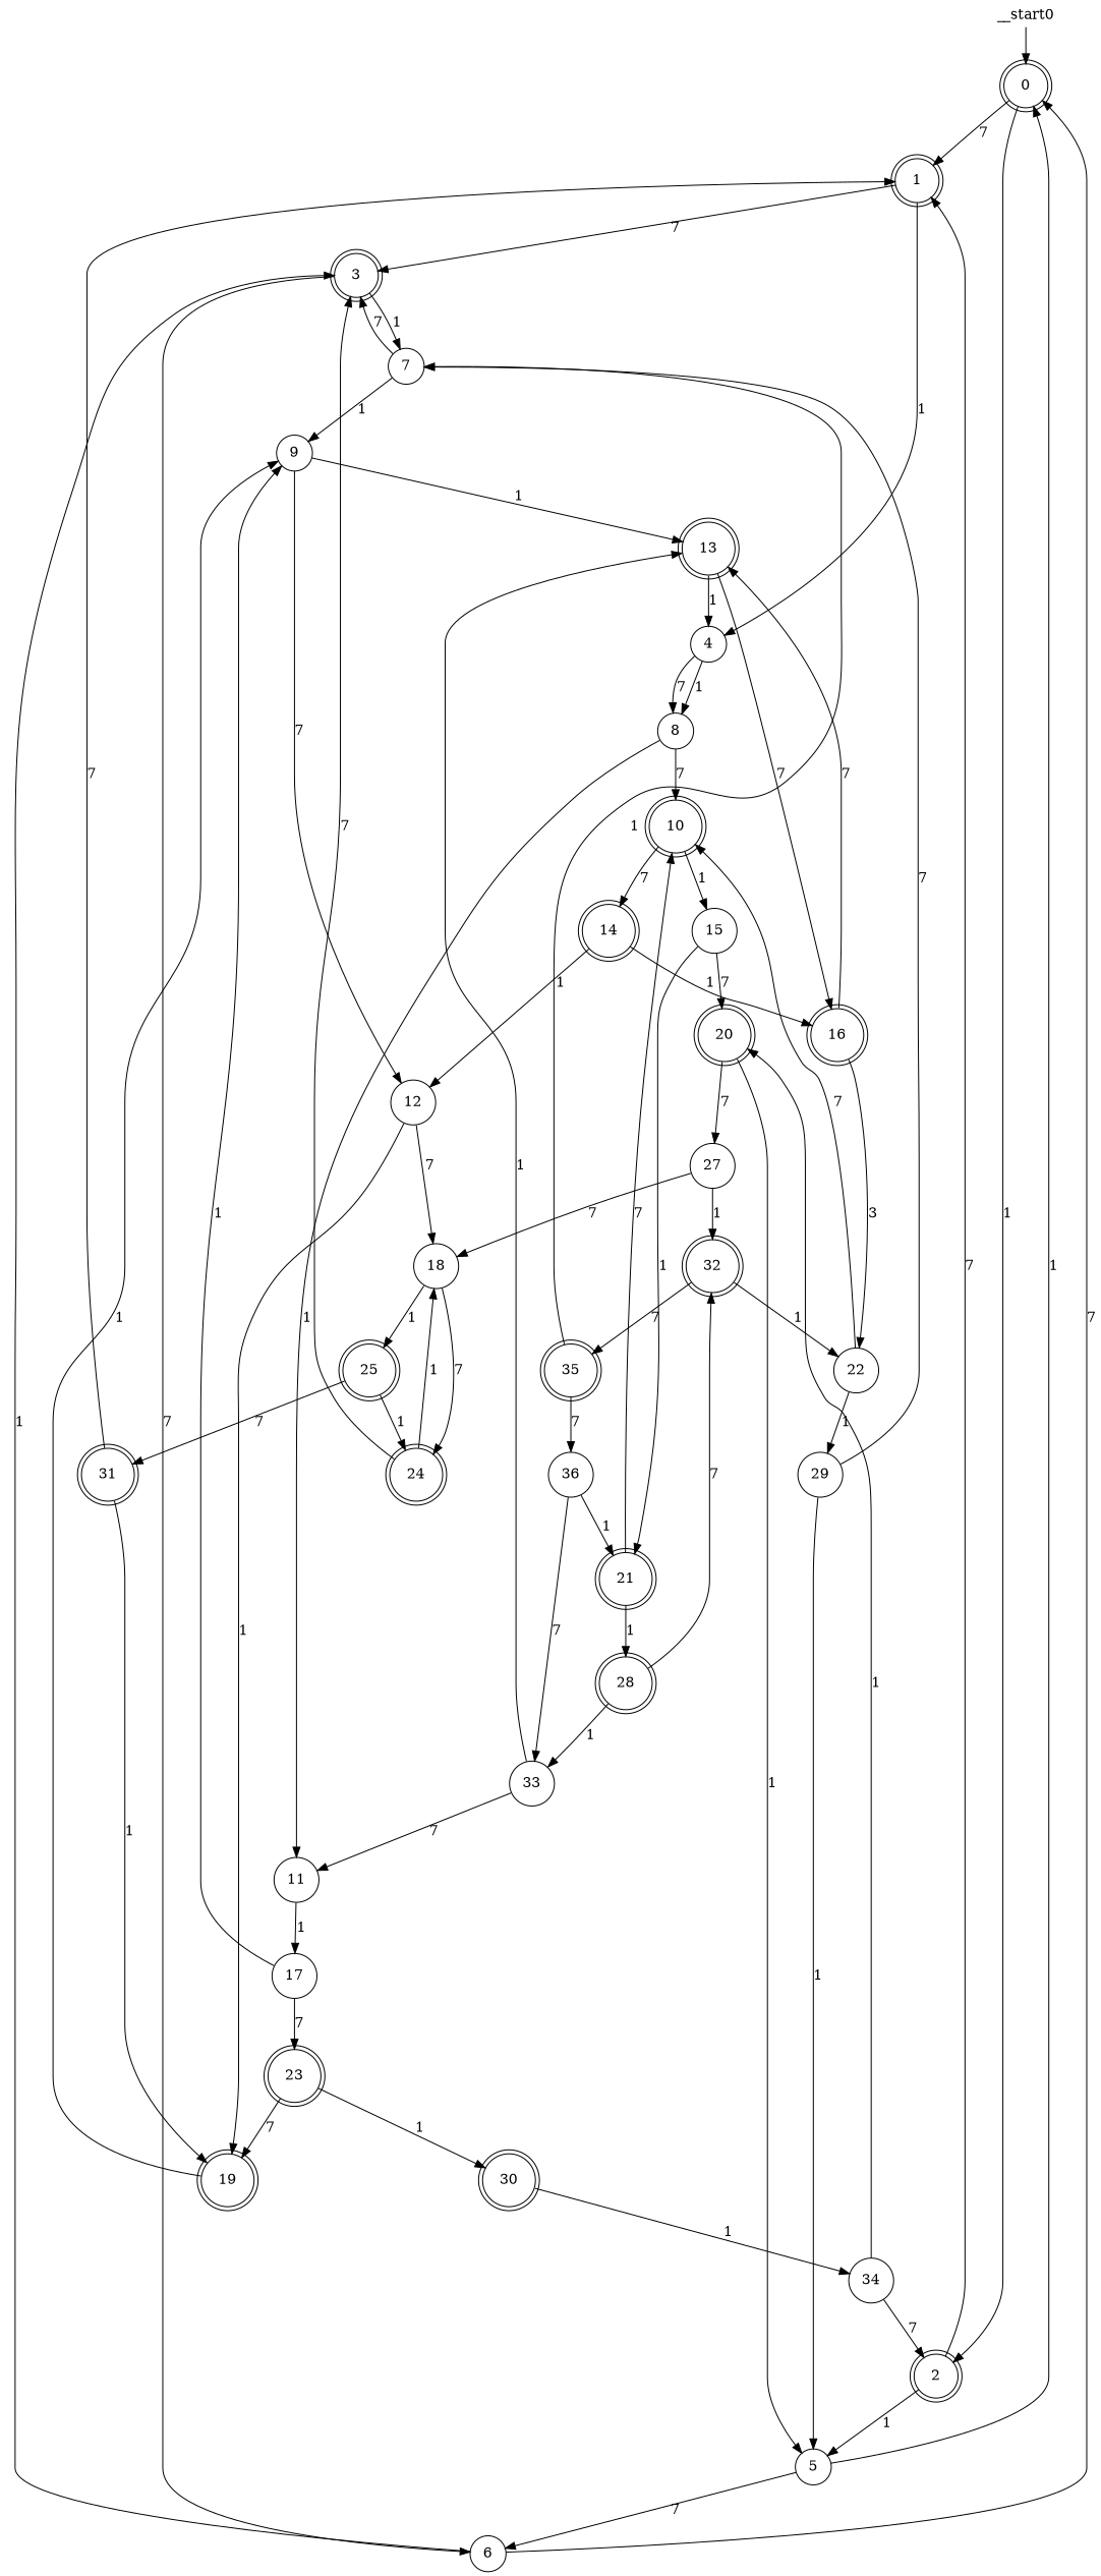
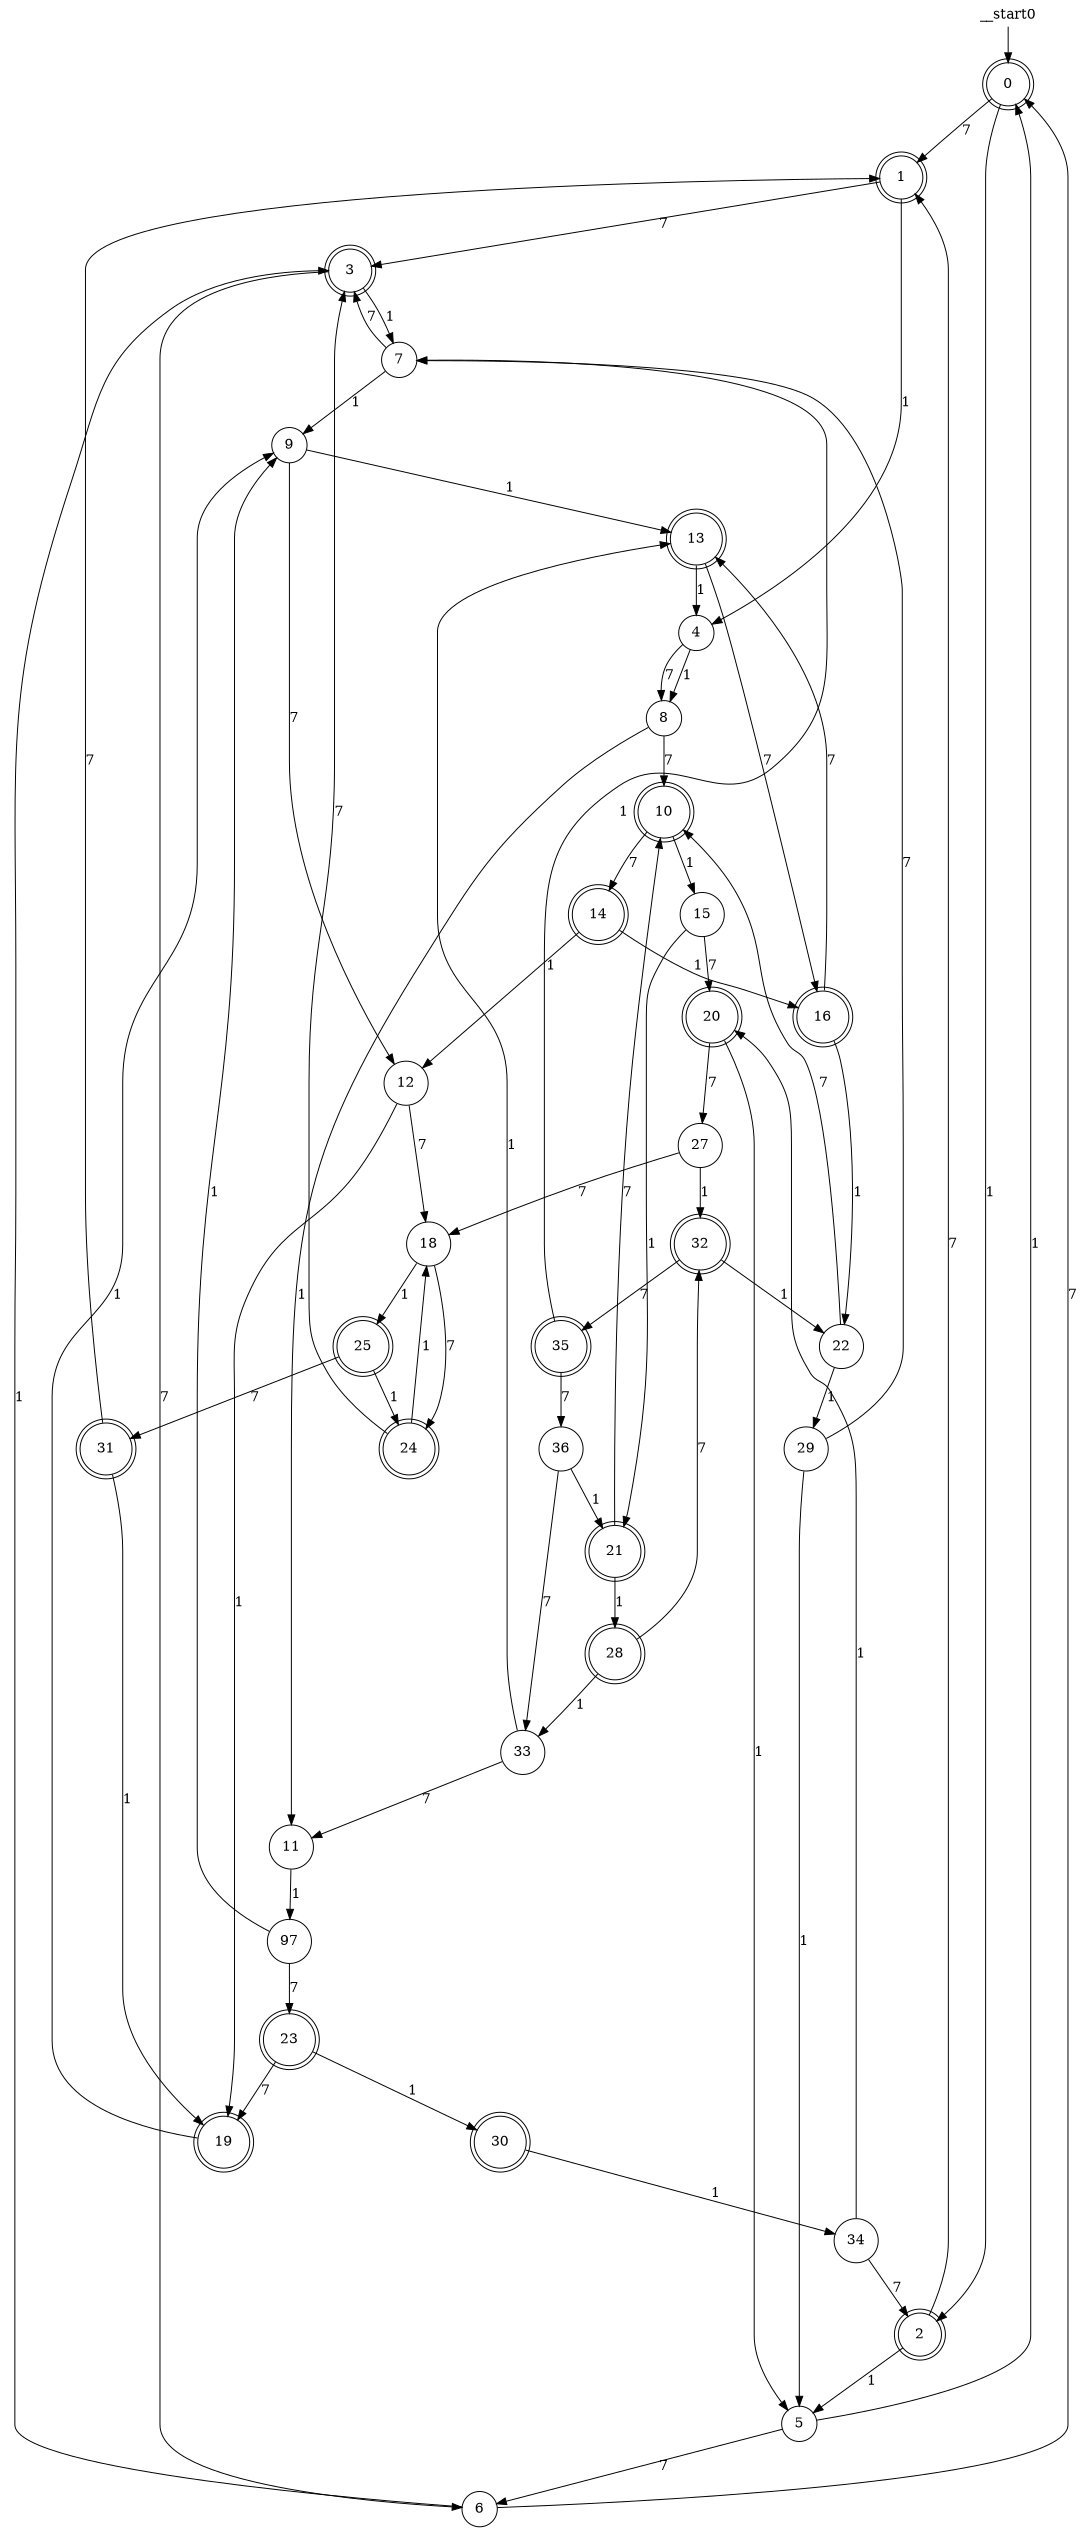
  digraph {
    node [shape=doublecircle]
    n1 [label=0]
    n2 [label=1]
    n3 [label=2]
    n4 [label=3]
    n5 [label=4 shape=circle]
    n6 [label=5 shape=circle]
    n7 [label=6 shape=circle]
    n8 [label=7 shape=circle]
    n9 [label=8 shape=circle]
    n10 [label=9 shape=circle]
    n11 [label=10]
    n12 [label=11 shape=circle]
    n13 [label=12 shape=circle]
    n14 [label=13]
    n15 [label=14]
    n16 [label=15 shape=circle]
-   n17 [label=17 shape=circle]
+   n17 [label=97 shape=circle]
    n18 [label=18 shape=circle]
    n19 [label=19]
    n20 [label=16]
    n21 [label=20]
    n22 [label=21]
    n23 [label=22 shape=circle]
    n24 [label=23]
    n25 [label=24]
    n26 [label=25]
    n27 [label=27 shape=circle]
    n28 [label=28]
    n29 [label=29 shape=circle]
    n30 [label=30]
    n31 [label=31]
    n32 [label=32]
    n33 [label=33 shape=circle]
    n34 [label=34 shape=circle]
    n35 [label=35]
    n36 [label=36 shape=circle]
    __start0 [height=0 shape=none width=0]
    n1 -> n2 [label=7]
    n1 -> n3 [label=1]
    n2 -> n4 [label=7]
    n2 -> n5 [label=1]
    n3 -> n2 [label=7]
    n3 -> n6 [label=1]
    n4 -> n7 [label=7]
    n4 -> n8 [label=1]
    n5 -> n9 [label=7]
    n5 -> n9 [label=1]
    n6 -> n1 [label=1]
    n6 -> n7 [label=7]
    n7 -> n1 [label=7]
    n7 -> n4 [label=1]
    n8 -> n4 [label=7]
    n8 -> n10 [label=1]
    n9 -> n11 [label=7]
    n9 -> n12 [label=1]
    n10 -> n13 [label=7]
    n10 -> n14 [label=1]
    n11 -> n15 [label=7]
    n11 -> n16 [label=1]
    n12 -> n17 [label=1]
    n13 -> n18 [label=7]
    n13 -> n19 [label=1]
    n14 -> n5 [label=1]
    n14 -> n20 [label=7]
    n15 -> n13 [label=1]
    n15 -> n20 [label=1]
    n16 -> n21 [label=7]
    n16 -> n22 [label=1]
    n17 -> n10 [label=1]
    n17 -> n24 [label=7]
    n18 -> n25 [label=7]
    n18 -> n26 [label=1]
    n19 -> n10 [label=1]
    n20 -> n14 [label=7]
-   n20 -> n23 [label=3]
+   n20 -> n23 [label=1]
    n21 -> n6 [label=1]
    n21 -> n27 [label=7]
    n22 -> n11 [label=7]
    n22 -> n28 [label=1]
    n23 -> n11 [label=7]
    n23 -> n29 [label=1]
    n24 -> n19 [label=7]
    n24 -> n30 [label=1]
    n25 -> n4 [label=7]
    n25 -> n18 [label=1]
    n26 -> n25 [label=1]
    n26 -> n31 [label=7]
    n27 -> n18 [label=7]
    n27 -> n32 [label=1]
    n28 -> n32 [label=7]
    n28 -> n33 [label=1]
    n29 -> n6 [label=1]
    n29 -> n8 [label=7]
    n30 -> n34 [label=1]
    n31 -> n2 [label=7]
    n31 -> n19 [label=1]
    n32 -> n23 [label=1]
    n32 -> n35 [label=7]
    n33 -> n12 [label=7]
    n33 -> n14 [label=1]
    n34 -> n3 [label=7]
    n34 -> n21 [label=1]
    n35 -> n8 [label=1]
    n35 -> n36 [label=7]
    n36 -> n22 [label=1]
    n36 -> n33 [label=7]
    __start0 -> n1
  }
